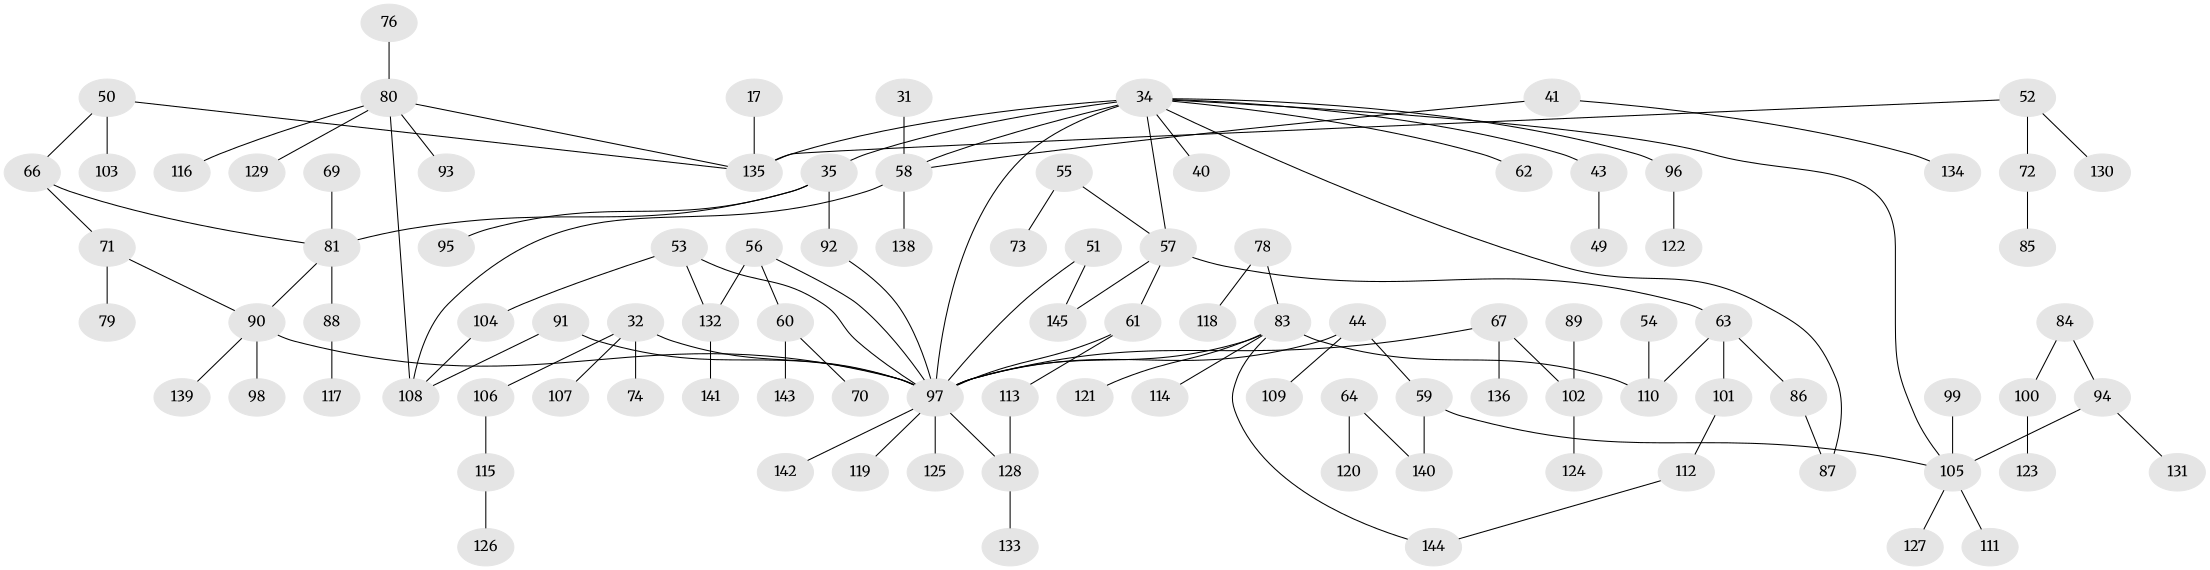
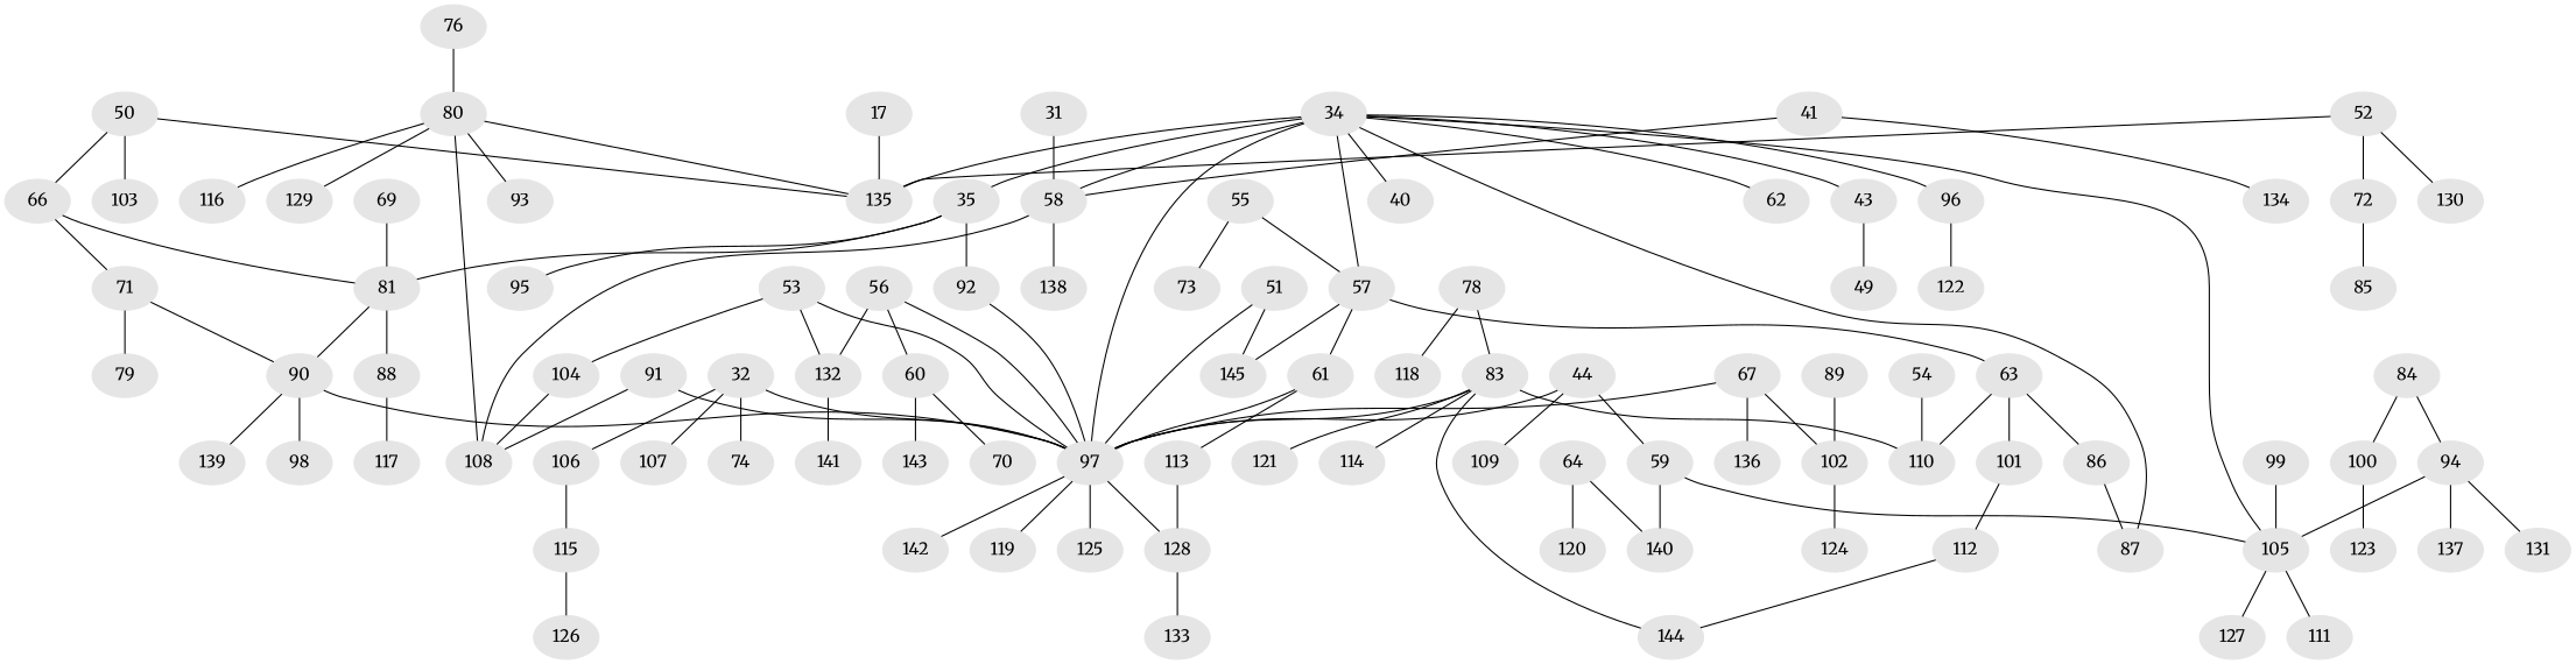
  graph {
    fontname=Merriweather
    node [color=gray90 fontname=Merriweather style=filled]
    edge [fontname=Merriweather]
    135 [super="+77"]
    17
    58 [super="+22"]
    108 [super="+20+33"]
    138
    31
    32
    74
    97 [super="+6+11+19+82"]
    106
    107
    119
    125
    128
    142
    115
    34 [super="+1+2+29+14+15"]
    35
    40
    43
    57 [super="+21"]
    62
    87
    96
    105 [super="+48+68"]
    81 [super="+39"]
    92
    95
    49
    145
    61 [super="+30"]
    63
    122
    111
    127
    90 [super="+45"]
    88
    41
    134
    44
    59
    109
    140
    50
    66
    103
    71
    51
    52
    72
    130
    85
    53
    104
    132
    141
    110 [super="+42"]
    54
    55
    73
    56
    60
    70
    143
    113
    86
    101
    64
    120
    112
    79
    67
    102
    136
    124
    69
    98
    139
    80 [super="+75"]
    93
    116
    129
    76
    83 [super="+27+47"]
    114
    121
    144
    78
    118
    117
    94 [super="+65"]
    131
+   137
    84
    100
    123
    89
    91
    133
    99
    126
    17 -- 135
    58 -- 108
    58 -- 138
    31 -- 58
    32 -- 74
    32 -- 97 [weight=2]
    32 -- 106
    32 -- 107
    97 -- 119
    97 -- 125
    97 -- 128
    97 -- 142
    106 -- 115
    128 -- 133
    115 -- 126
    34 -- 135 [weight=2]
    34 -- 58
    34 -- 97 [weight=2]
    34 -- 35
    34 -- 40
    34 -- 43
    34 -- 57
    34 -- 62
    34 -- 87
    34 -- 96
    34 -- 105
    35 -- 81
    35 -- 92
    35 -- 95
    43 -- 49
    57 -- 145
    57 -- 61
    57 -- 63
    96 -- 122
    105 -- 111
    105 -- 127
    81 -- 90
    81 -- 88
    92 -- 97
    61 -- 97
    61 -- 113
    63 -- 110
    63 -- 86
    63 -- 101
    90 -- 97
    90 -- 98
    90 -- 139
    88 -- 117
    41 -- 58
    41 -- 134
    44 -- 97 [weight=2]
    44 -- 59
    44 -- 109
    59 -- 105
    59 -- 140
    50 -- 135
    50 -- 66
    50 -- 103
    66 -- 81
    66 -- 71
    71 -- 90
    71 -- 79
    51 -- 97
    51 -- 145
    52 -- 135
    52 -- 72
    52 -- 130
    72 -- 85
    53 -- 97
    53 -- 104
    53 -- 132
    104 -- 108
    132 -- 141
    54 -- 110
    55 -- 57
    55 -- 73
    56 -- 97
    56 -- 132
    56 -- 60
    60 -- 70
    60 -- 143
    113 -- 128
    86 -- 87
    101 -- 112
    64 -- 140
    64 -- 120
    112 -- 144
    67 -- 97
    67 -- 102
    67 -- 136
    102 -- 124
    69 -- 81
    80 -- 135
    80 -- 108
    80 -- 93
    80 -- 116
    80 -- 129
    76 -- 80
    83 -- 97 [weight=2]
    83 -- 110
    83 -- 114
    83 -- 121
    83 -- 144
    78 -- 83
    78 -- 118
    94 -- 105 [weight=2]
    94 -- 131
+   94 -- 137
    84 -- 94
    84 -- 100
    100 -- 123
    89 -- 102
    91 -- 108
    91 -- 97
    99 -- 105
  }
